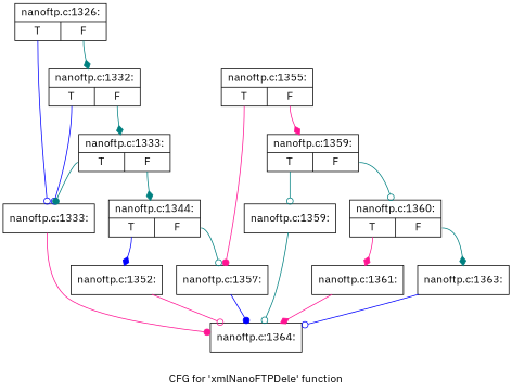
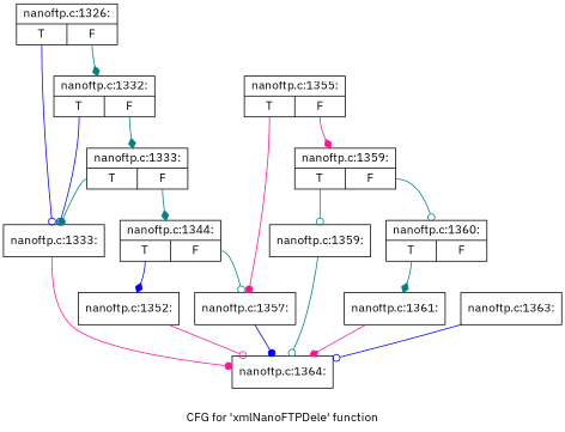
  digraph {
    fontname="IBM Plex Sans"
    label="CFG for 'xmlNanoFTPDele' function"
    node [fontname="IBM Plex Sans" shape=record]
    edge [arrowhead=odot color=teal fontname="IBM Plex Sans" tailport=s0]
    n1 [label="{nanoftp.c:1326:|{<s0>T|<s1>F}}"]
    n2 [label="{nanoftp.c:1333:}"]
    n3 [label="{nanoftp.c:1332:|{<s0>T|<s1>F}}"]
    n4 [label="{nanoftp.c:1364:}"]
    n5 [label="{nanoftp.c:1333:|{<s0>T|<s1>F}}"]
    n6 [label="{nanoftp.c:1344:|{<s0>T|<s1>F}}"]
    n7 [label="{nanoftp.c:1352:}"]
    n8 [label="{nanoftp.c:1357:}"]
    n9 [label="{nanoftp.c:1355:|{<s0>T|<s1>F}}"]
    n10 [label="{nanoftp.c:1359:|{<s0>T|<s1>F}}"]
    n11 [label="{nanoftp.c:1359:}"]
    n12 [label="{nanoftp.c:1360:|{<s0>T|<s1>F}}"]
    n13 [label="{nanoftp.c:1361:}"]
    n14 [label="{nanoftp.c:1363:}"]
    n1 -> n2 [color=blue]
    n1 -> n3 [arrowhead=diamond tailport=s1]
    n2 -> n4 [arrowhead=dot color=deeppink]
    n3 -> n2 [color=blue]
    n3 -> n5 [arrowhead=diamond tailport=s1]
    n5 -> n2 [arrowhead=dot]
    n5 -> n6 [arrowhead=diamond tailport=s1]
    n6 -> n7 [arrowhead=diamond color=blue]
    n6 -> n8 [tailport=s1]
    n7 -> n4 [color=deeppink]
    n8 -> n4 [arrowhead=dot color=blue]
    n9 -> n8 [arrowhead=dot color=deeppink]
    n9 -> n10 [arrowhead=diamond color=deeppink tailport=s1]
    n10 -> n11
    n10 -> n12 [tailport=s1]
    n11 -> n4
-   n12 -> n13 [arrowhead=diamond color=deeppink]
-   n12 -> n14 [arrowhead=diamond tailport=s1]
+   n12 -> n13 [arrowhead=diamond]
    n13 -> n4 [arrowhead=diamond color=deeppink]
    n14 -> n4 [color=blue]
  }
